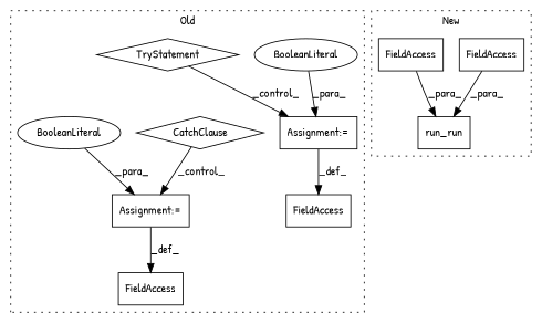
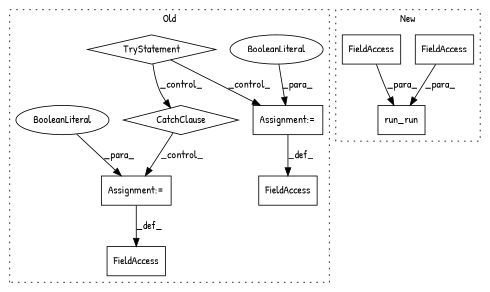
  digraph {
    fontname="Patrick Hand"
    node [a=22 fontname="Patrick Hand" l=4 shape=box]
    edge [fontname="Patrick Hand"]
    n1 [a=54 label=TryStatement s=189 shape=diamond]
    n2 [a=12 l="11,2" label=CatchClause s="229,263" shape=diamond]
    n3 [a=7 l=1 label="Assignment:=" s=215]
    n4 [l=14 label=FieldAccess s=201]
    n5 [a=9 label=BooleanLiteral s=216 shape=ellipse]
    n6 [a=7 l=1 label="Assignment:=" s=287]
    n7 [l=14 label=FieldAccess s=273]
    n8 [a=9 l=5 label=BooleanLiteral s=288 shape=ellipse]
    n9 [a=32 l="11,1" label=run_run s="937,965"]
    n10 [l=8 label=FieldAccess s=948]
    n11 [l=8 label=FieldAccess s=957]
    subgraph cluster_1 {
      label=Old
      style=dotted
      n1
      n2
      n3
      n4
      n5
      n6
      n7
      n8
    }
    subgraph cluster_2 {
      label=New
      style=dotted
      n9
      n10
      n11
    }
+   n1 -> n2 [label=_control_]
    n1 -> n3 [label=_control_]
    n2 -> n6 [label=_control_]
    n3 -> n4 [label=_def_]
    n5 -> n3 [label=_para_]
    n6 -> n7 [label=_def_]
    n8 -> n6 [label=_para_]
    n10 -> n9 [label=_para_]
    n11 -> n9 [label=_para_]
  }
